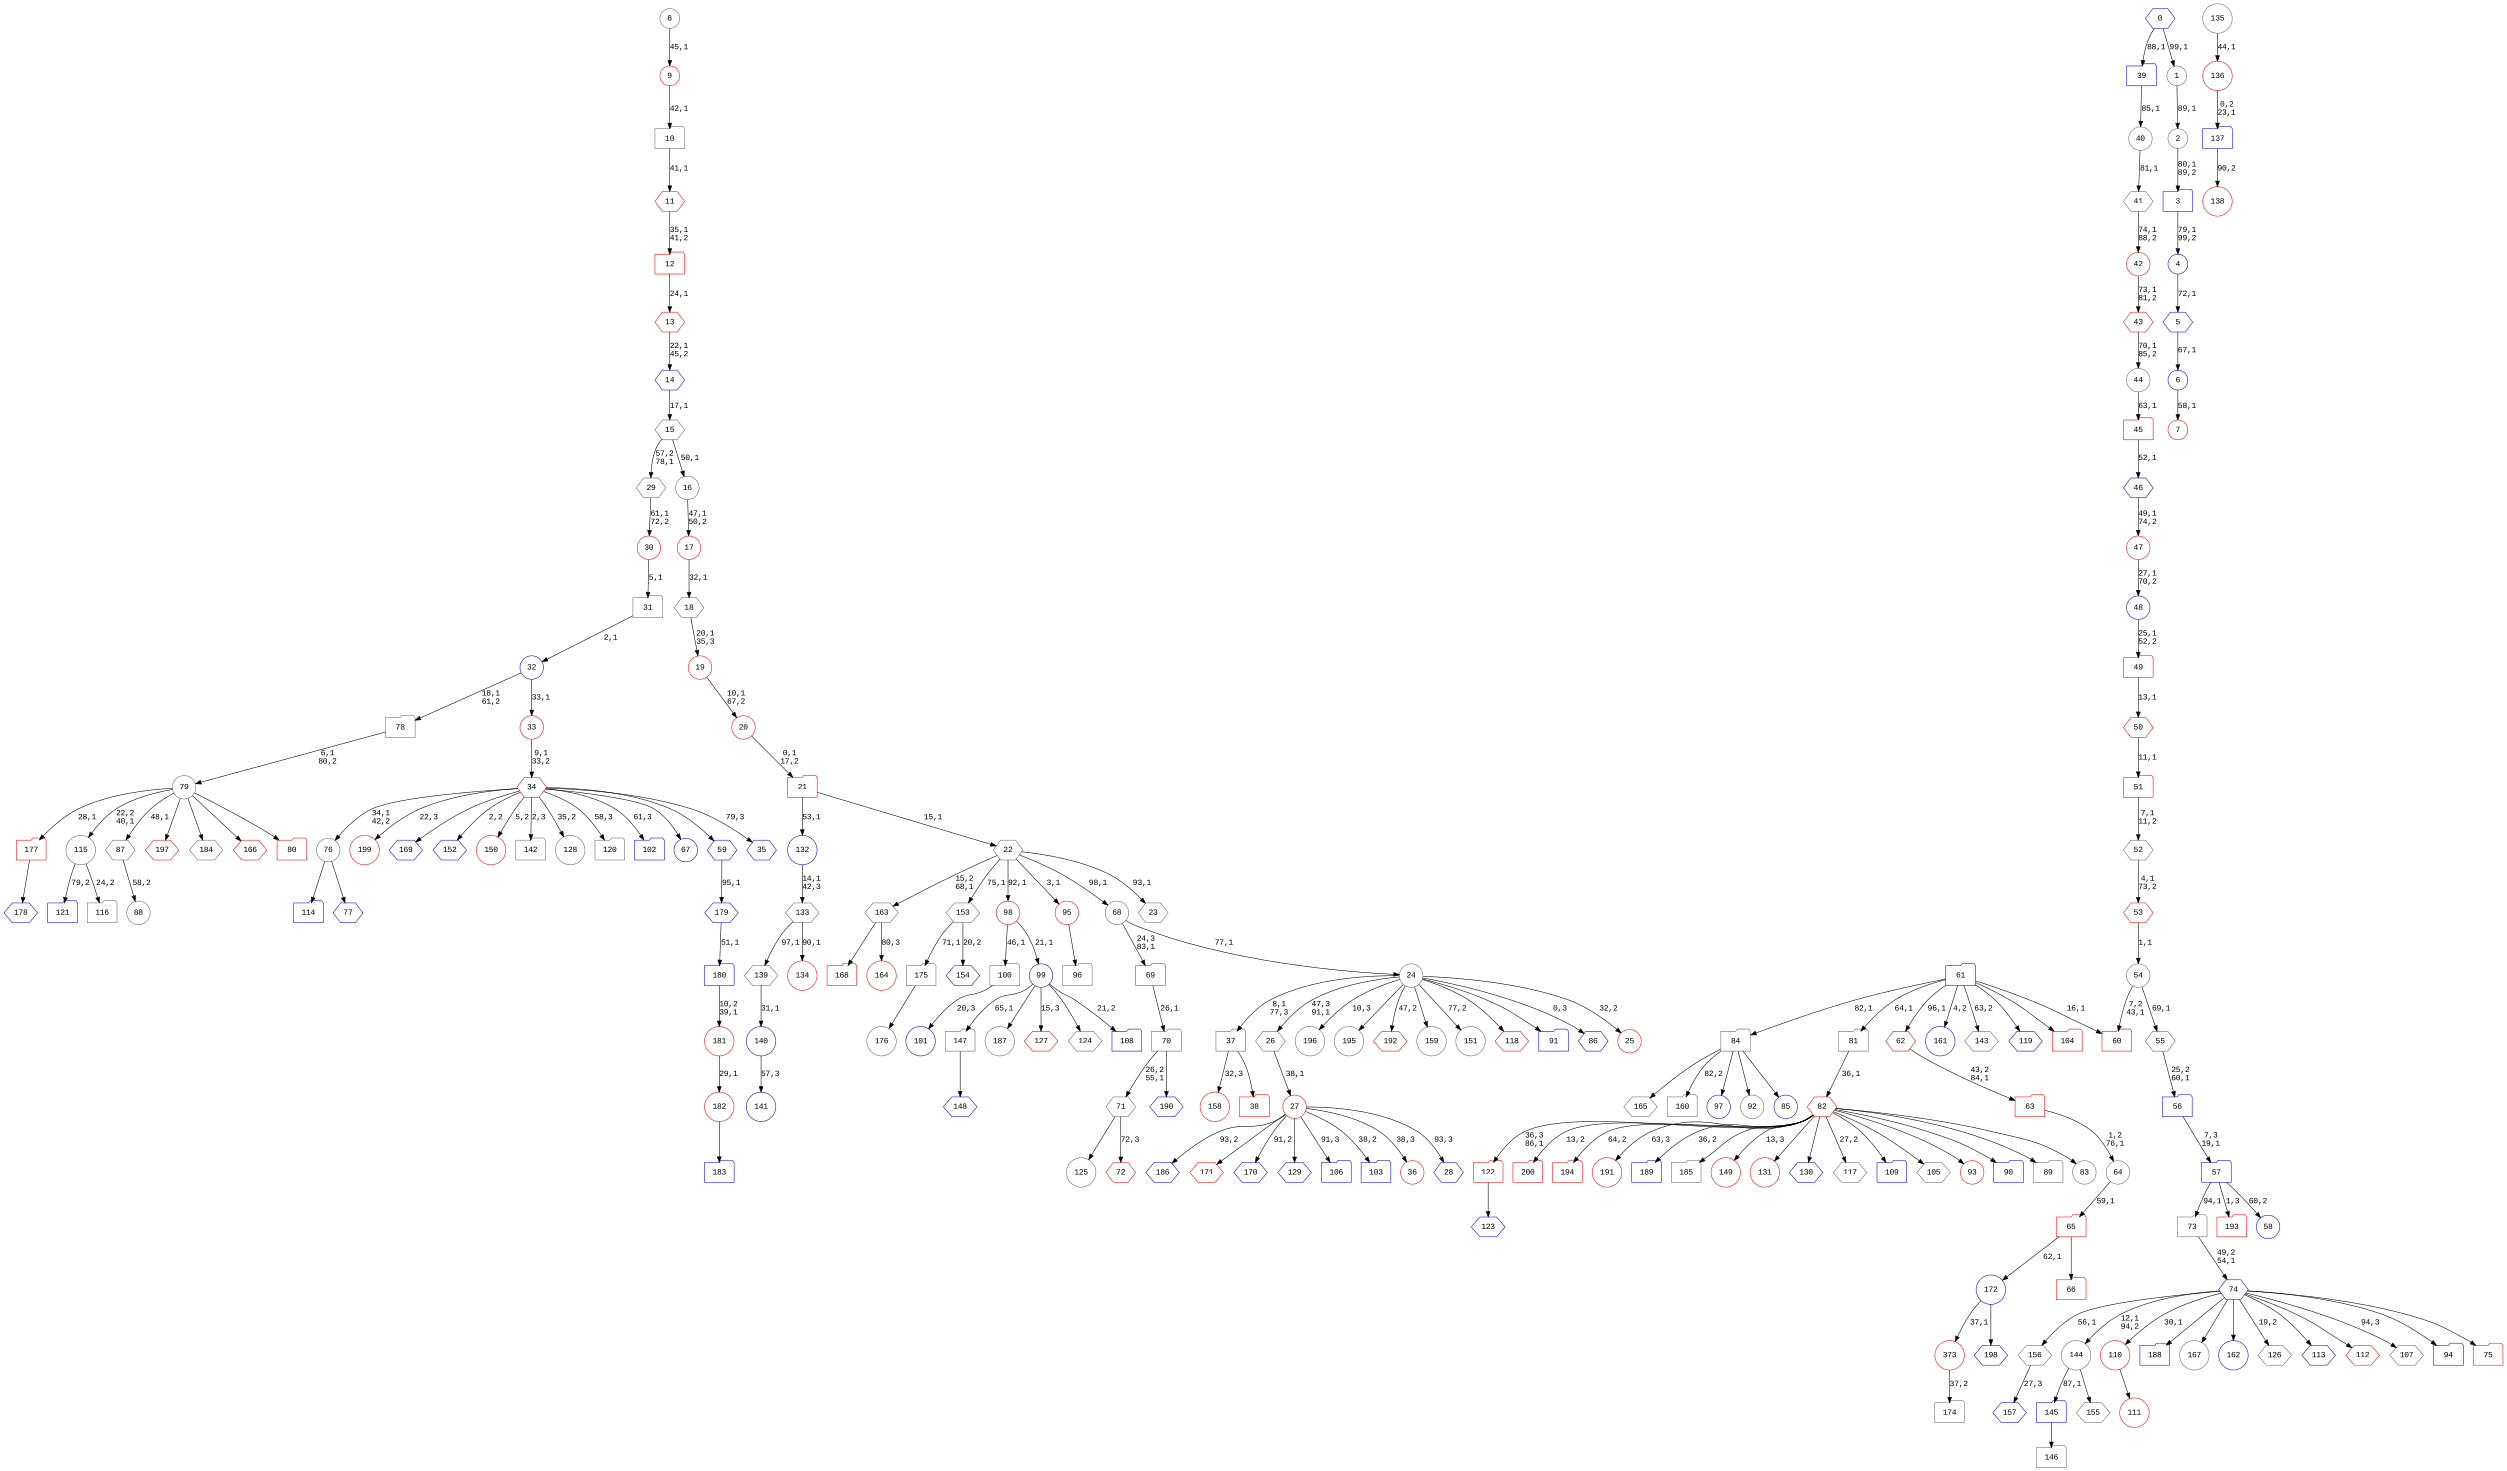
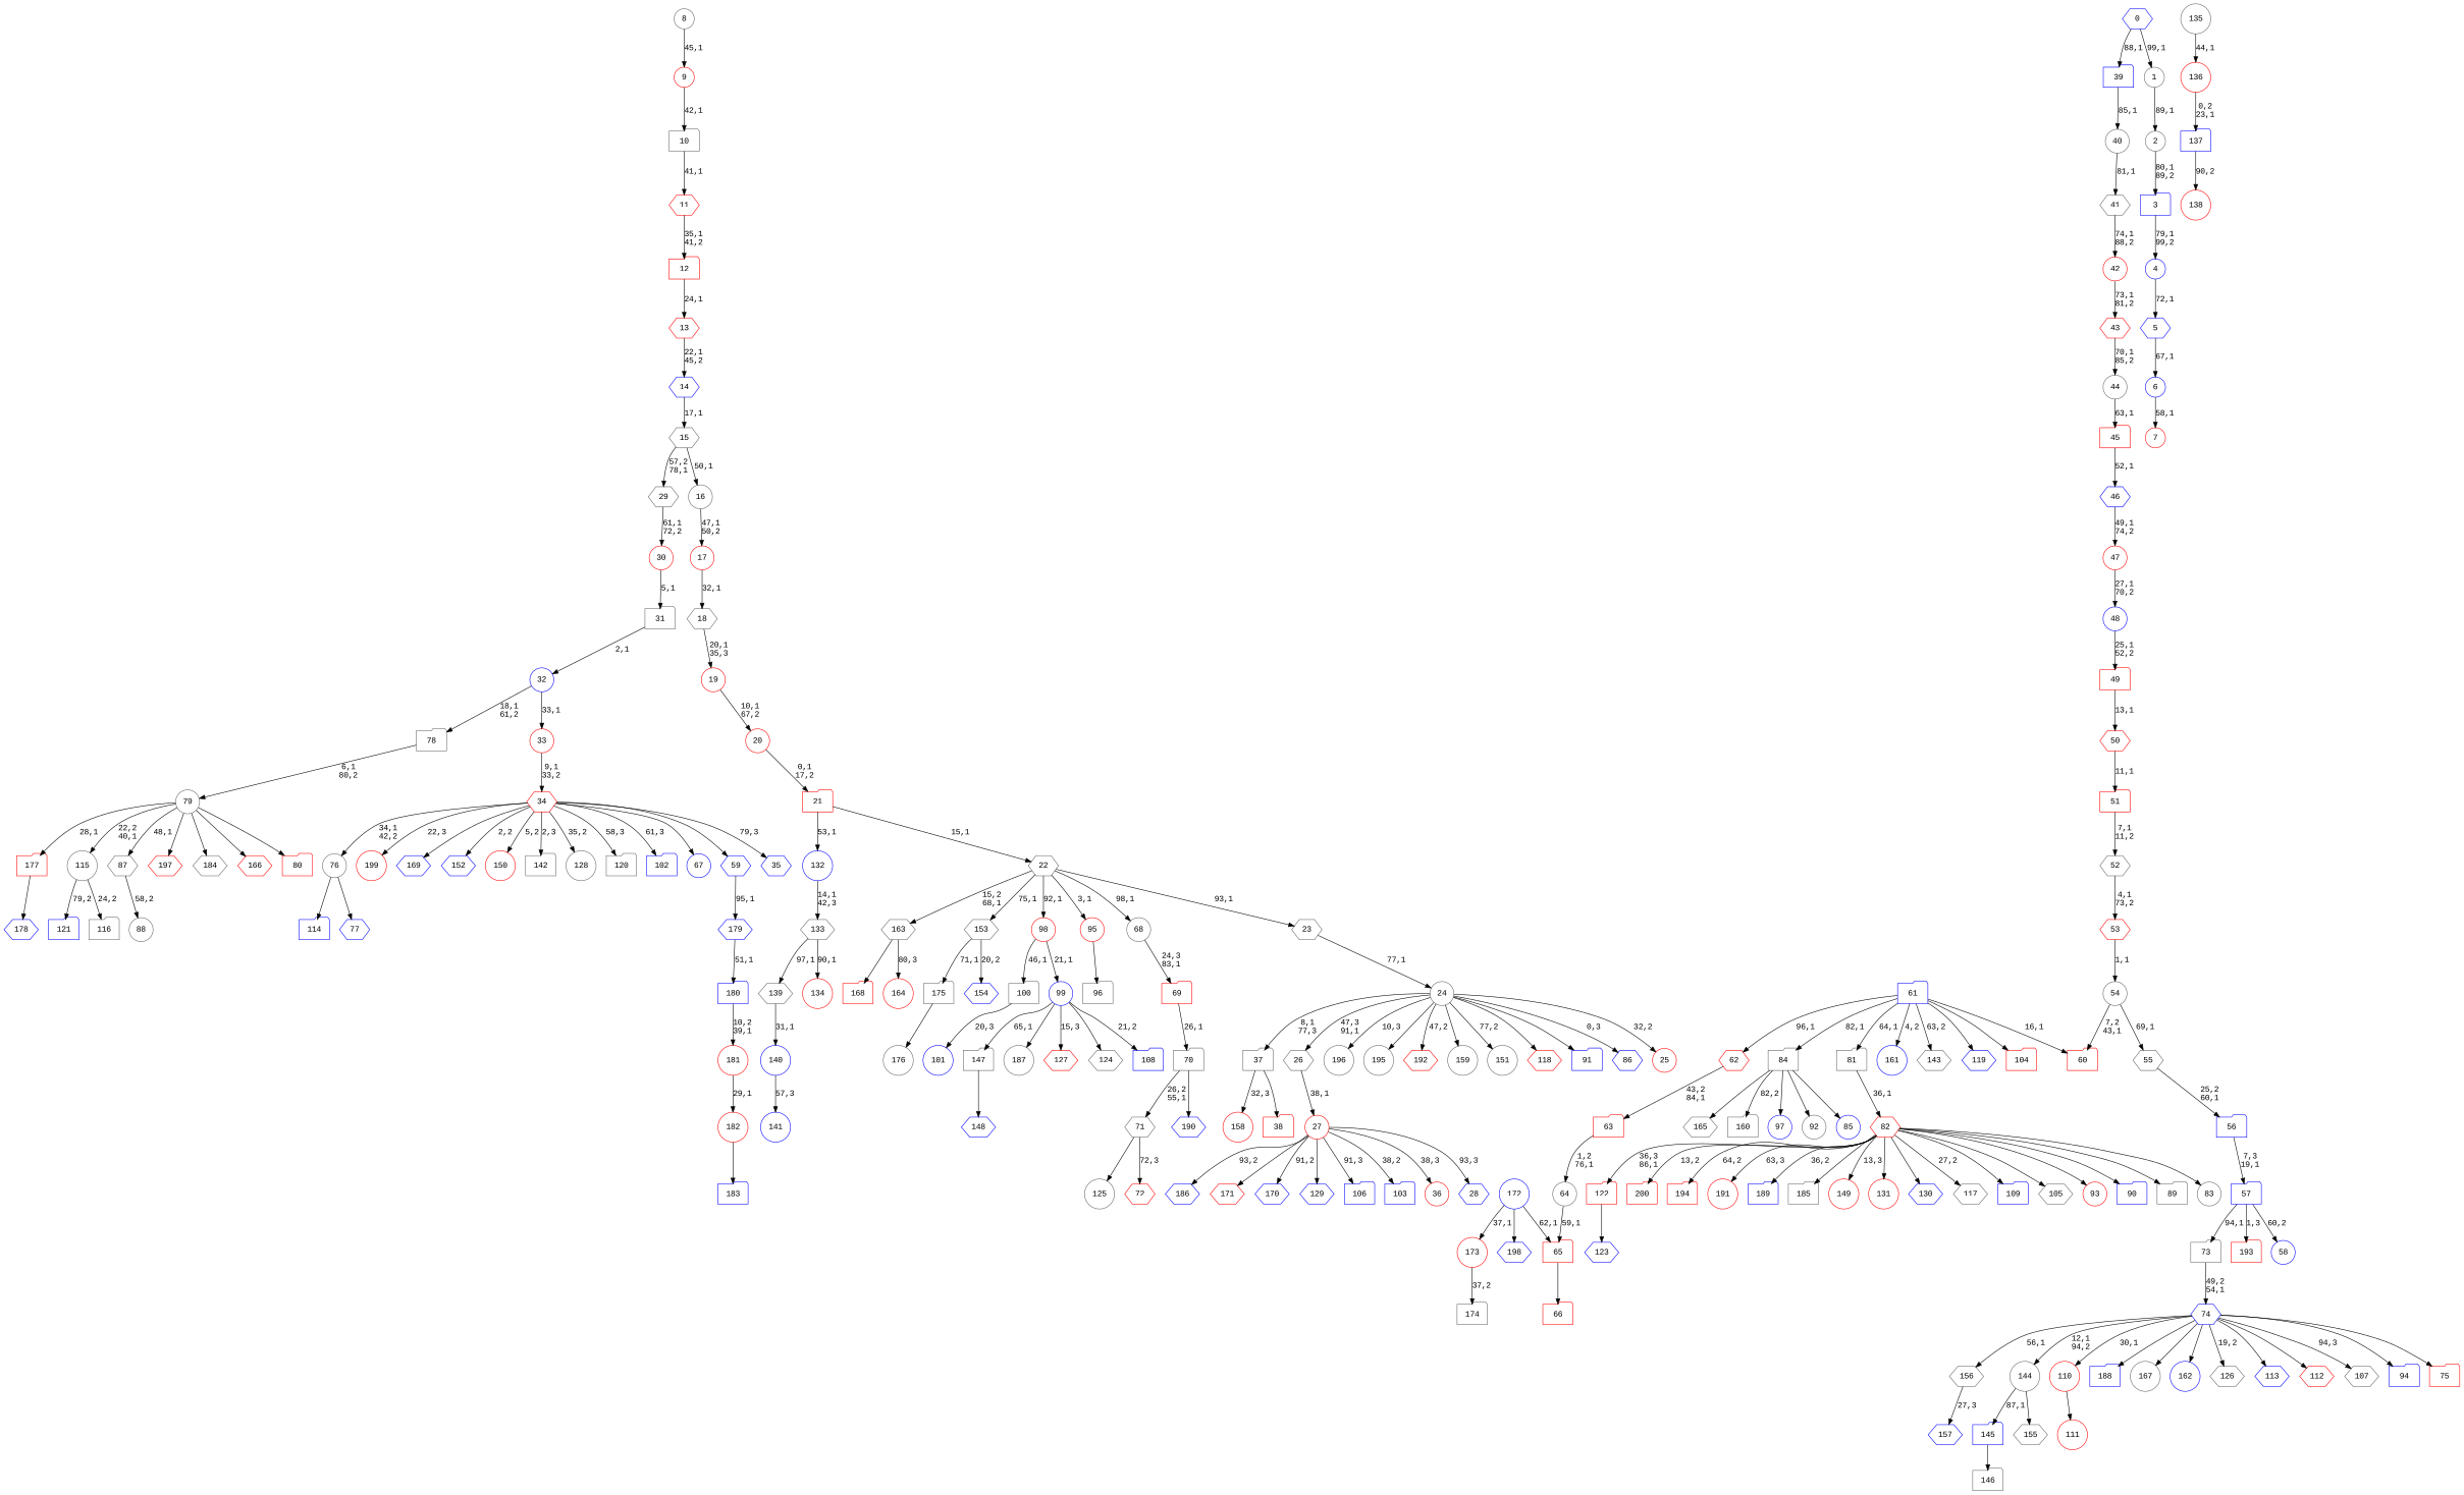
  digraph {
    fontname="Liberation Mono"
    node [color=gray40 fontname="Liberation Mono" shape=circle]
    edge [fontname="Liberation Mono"]
    182 [color=red]
    183 [color=blue shape=folder]
    181 [color=red]
    180 [color=blue shape=folder]
    179 [color=blue shape=hexagon]
    177 [color=red shape=folder]
    178 [color=blue shape=hexagon]
    175 [shape=folder]
    176
-   173 [color=red label=373]
+   173 [color=red]
    174 [shape=folder]
    172 [color=blue]
    198 [color=blue shape=hexagon]
    163 [shape=hexagon]
    168 [color=red shape=folder]
    164 [color=red]
    156 [shape=hexagon]
    157 [color=blue shape=hexagon]
    153 [shape=hexagon]
    154 [color=blue shape=hexagon]
    147 [shape=folder]
    148 [color=blue shape=hexagon]
    145 [color=blue shape=folder]
    146 [shape=folder]
    144
    155 [shape=hexagon]
    140 [color=blue]
    141 [color=blue]
    139 [shape=hexagon]
    137 [color=blue shape=folder]
    138 [color=red]
    136 [color=red]
    135
    134 [color=red]
    133 [shape=hexagon]
    132 [color=blue]
    122 [color=red shape=folder]
    123 [color=blue shape=hexagon]
    121 [color=blue shape=folder]
    115
    116 [shape=folder]
    110 [color=red]
    111 [color=red]
    100 [shape=folder]
    101 [color=blue]
    99 [color=blue]
    187
    127 [color=red shape=hexagon]
    124 [shape=hexagon]
    108 [color=blue shape=folder]
    98 [color=red]
    95 [color=red]
    96 [shape=folder]
    87 [shape=hexagon]
    88
    84 [shape=folder]
    165 [shape=hexagon]
    160 [shape=folder]
    97 [color=blue]
    92
    85 [color=blue]
    82 [color=red shape=hexagon]
    200 [color=red shape=folder]
    194 [color=red shape=folder]
    191 [color=red]
    189 [color=blue shape=folder]
    185 [shape=folder]
    149 [color=red]
    131 [color=red]
    130 [color=blue shape=hexagon]
    117 [shape=hexagon]
    109 [color=blue shape=folder]
    105 [shape=hexagon]
    93 [color=red]
    90 [color=blue shape=folder]
    89 [shape=folder]
    83
    81 [shape=folder]
    79
    197 [color=red shape=hexagon]
    184 [shape=hexagon]
    166 [color=red shape=hexagon]
    80 [color=red shape=folder]
    78 [shape=folder]
    114 [color=blue shape=folder]
    76
    77 [color=blue shape=hexagon]
    74 [color=blue shape=hexagon]
    188 [color=blue shape=folder]
    167
    162 [color=blue]
    126 [shape=hexagon]
    113 [color=blue shape=hexagon]
    112 [color=red shape=hexagon]
    107 [shape=hexagon]
    94 [color=blue shape=folder]
    75 [color=red shape=folder]
    73 [shape=folder]
    71 [shape=hexagon]
    125
    72 [color=red shape=hexagon]
    70 [shape=folder]
    190 [color=blue shape=hexagon]
    69 [color=red shape=folder]
    68
    65 [color=red shape=folder]
    66 [color=red shape=folder]
    64
    63 [color=red shape=folder]
    62 [color=red shape=hexagon]
    61 [color=blue shape=folder]
    161 [color=blue]
    143 [shape=hexagon]
    119 [color=blue shape=hexagon]
    104 [color=red shape=folder]
    60 [color=red shape=folder]
    57 [color=blue shape=folder]
    193 [color=red shape=folder]
    58 [color=blue]
    56 [color=blue shape=folder]
    55 [shape=hexagon]
    54
    53 [color=red shape=hexagon]
    52 [shape=hexagon]
    51 [color=red shape=folder]
    50 [color=red shape=hexagon]
    49 [color=red shape=folder]
    48 [color=blue]
    47 [color=red]
    46 [color=blue shape=hexagon]
    45 [color=red shape=folder]
    44
    43 [color=red shape=hexagon]
    42 [color=red]
    41 [shape=hexagon]
    40
    39 [color=blue shape=folder]
    37 [shape=folder]
    158 [color=red]
    38 [color=red shape=folder]
    34 [color=red shape=hexagon]
    199 [color=red]
    169 [color=blue shape=hexagon]
    152 [color=blue shape=hexagon]
    150 [color=red]
    142 [shape=folder]
    128
    120 [shape=folder]
    102 [color=blue shape=folder]
    67 [color=blue]
    59 [color=blue shape=hexagon]
    35 [color=blue shape=hexagon]
    33 [color=red]
    32 [color=blue]
    31 [shape=folder]
    30 [color=red]
    29 [shape=hexagon]
    27 [color=red]
    186 [color=blue shape=hexagon]
    171 [color=red shape=hexagon]
    170 [color=blue shape=hexagon]
    129 [color=blue shape=hexagon]
    106 [color=blue shape=folder]
    103 [color=blue shape=folder]
    36 [color=red]
    28 [color=blue shape=hexagon]
    26 [shape=hexagon]
    24
    196
    195
    192 [color=red shape=hexagon]
    159
    151
    118 [color=red shape=hexagon]
    91 [color=blue shape=folder]
    86 [color=blue shape=hexagon]
    25 [color=red]
    23 [shape=hexagon]
    22 [shape=hexagon]
    21 [color=red shape=folder]
    20 [color=red]
    19 [color=red]
    18 [shape=hexagon]
    17 [color=red]
    16
    15 [shape=hexagon]
    14 [color=blue shape=hexagon]
    13 [color=red shape=hexagon]
    12 [color=red shape=folder]
    11 [color=red shape=hexagon]
    10 [shape=folder]
    9 [color=red]
    8
    7 [color=red]
    6 [color=blue]
    5 [color=blue shape=hexagon]
    4 [color=blue]
    3 [color=blue shape=folder]
    2
    1
    0 [color=blue shape=hexagon]
    182 -> 183
    181 -> 182 [label="29,1"]
    180 -> 181 [label="10,2\n39,1"]
    179 -> 180 [label="51,1"]
    177 -> 178
    175 -> 176
    173 -> 174 [label="37,2"]
    172 -> 173 [label="37,1"]
    172 -> 198
    163 -> 168
    163 -> 164 [label="80,3"]
    156 -> 157 [label="27,3"]
    153 -> 175 [label="71,1"]
    153 -> 154 [label="20,2"]
    147 -> 148
    145 -> 146
    144 -> 145 [label="87,1"]
    144 -> 155
    140 -> 141 [label="57,3"]
    139 -> 140 [label="31,1"]
    137 -> 138 [label="90,2"]
    136 -> 137 [label="0,2\n23,1"]
    135 -> 136 [label="44,1"]
    133 -> 139 [label="97,1"]
    133 -> 134 [label="90,1"]
    132 -> 133 [label="14,1\n42,3"]
    122 -> 123
    115 -> 121 [label="79,2"]
    115 -> 116 [label="24,2"]
    110 -> 111
    100 -> 101 [label="20,3"]
    99 -> 147 [label="65,1"]
    99 -> 187
    99 -> 127 [label="15,3"]
    99 -> 124
    99 -> 108 [label="21,2"]
    98 -> 100 [label="46,1"]
    98 -> 99 [label="21,1"]
    95 -> 96
    87 -> 88 [label="58,2"]
    84 -> 165
    84 -> 160 [label="82,2"]
    84 -> 97
    84 -> 92
    84 -> 85
    82 -> 122 [label="36,3\n86,1"]
    82 -> 200 [label="13,2"]
    82 -> 194 [label="64,2"]
    82 -> 191 [label="63,3"]
    82 -> 189 [label="36,2"]
    82 -> 185
    82 -> 149 [label="13,3"]
    82 -> 131
    82 -> 130
    82 -> 117 [label="27,2"]
    82 -> 109
    82 -> 105
    82 -> 93
    82 -> 90
    82 -> 89
    82 -> 83
    81 -> 82 [label="36,1"]
    79 -> 177 [label="28,1"]
    79 -> 115 [label="22,2\n40,1"]
    79 -> 87 [label="48,1"]
    79 -> 197
    79 -> 184
    79 -> 166
    79 -> 80
    78 -> 79 [label="6,1\n80,2"]
    76 -> 114
    76 -> 77
    74 -> 156 [label="56,1"]
    74 -> 144 [label="12,1\n94,2"]
    74 -> 110 [label="30,1"]
    74 -> 188
    74 -> 167
    74 -> 162
    74 -> 126 [label="19,2"]
    74 -> 113
    74 -> 112
    74 -> 107 [label="94,3"]
    74 -> 94
    74 -> 75
    73 -> 74 [label="49,2\n54,1"]
    71 -> 125
    71 -> 72 [label="72,3"]
    70 -> 71 [label="26,2\n55,1"]
    70 -> 190
    69 -> 70 [label="26,1"]
    68 -> 69 [label="24,3\n83,1"]
-   65 -> 172 [label="62,1"]
+   172 -> 65 [label="62,1"]
    65 -> 66
    64 -> 65 [label="59,1"]
    63 -> 64 [label="1,2\n76,1"]
    62 -> 63 [label="43,2\n84,1"]
    61 -> 84 [label="82,1"]
    61 -> 81 [label="64,1"]
    61 -> 62 [label="96,1"]
    61 -> 161 [label="4,2"]
    61 -> 143 [label="63,2"]
    61 -> 119
    61 -> 104
    61 -> 60 [label="16,1"]
    57 -> 73 [label="94,1"]
    57 -> 193 [label="1,3"]
    57 -> 58 [label="60,2"]
    56 -> 57 [label="7,3\n19,1"]
    55 -> 56 [label="25,2\n60,1"]
    54 -> 60 [label="7,2\n43,1"]
    54 -> 55 [label="69,1"]
    53 -> 54 [label="1,1"]
    52 -> 53 [label="4,1\n73,2"]
    51 -> 52 [label="7,1\n11,2"]
    50 -> 51 [label="11,1"]
    49 -> 50 [label="13,1"]
    48 -> 49 [label="25,1\n52,2"]
    47 -> 48 [label="27,1\n70,2"]
    46 -> 47 [label="49,1\n74,2"]
    45 -> 46 [label="52,1"]
    44 -> 45 [label="63,1"]
    43 -> 44 [label="70,1\n85,2"]
    42 -> 43 [label="73,1\n81,2"]
    41 -> 42 [label="74,1\n88,2"]
    40 -> 41 [label="81,1"]
    39 -> 40 [label="85,1"]
    37 -> 158 [label="32,3"]
    37 -> 38
    34 -> 76 [label="34,1\n42,2"]
    34 -> 199 [label="22,3"]
    34 -> 169
    34 -> 152 [label="2,2"]
    34 -> 150 [label="5,2"]
    34 -> 142 [label="2,3"]
    34 -> 128 [label="35,2"]
    34 -> 120 [label="58,3"]
    34 -> 102 [label="61,3"]
    34 -> 67
    34 -> 59
    34 -> 35 [label="79,3"]
    59 -> 179 [label="95,1"]
    33 -> 34 [label="9,1\n33,2"]
    32 -> 78 [label="18,1\n61,2"]
    32 -> 33 [label="33,1"]
    31 -> 32 [label="2,1"]
    30 -> 31 [label="5,1"]
    29 -> 30 [label="61,1\n72,2"]
    27 -> 186 [label="93,2"]
    27 -> 171
    27 -> 170 [label="91,2"]
    27 -> 129
    27 -> 106 [label="91,3"]
    27 -> 103 [label="38,2"]
    27 -> 36 [label="38,3"]
    27 -> 28 [label="93,3"]
    26 -> 27 [label="38,1"]
    24 -> 37 [label="8,1\n77,3"]
    24 -> 26 [label="47,3\n91,1"]
    24 -> 196 [label="10,3"]
    24 -> 195
    24 -> 192 [label="47,2"]
    24 -> 159
    24 -> 151 [label="77,2"]
    24 -> 118
    24 -> 91
    24 -> 86 [label="0,3"]
    24 -> 25 [label="32,2"]
-   68 -> 24 [label="77,1"]
+   23 -> 24 [label="77,1"]
    22 -> 163 [label="15,2\n68,1"]
    22 -> 153 [label="75,1"]
    22 -> 98 [label="92,1"]
    22 -> 95 [label="3,1"]
    22 -> 68 [label="98,1"]
    22 -> 23 [label="93,1"]
    21 -> 132 [label="53,1"]
    21 -> 22 [label="15,1"]
    20 -> 21 [label="0,1\n17,2"]
    19 -> 20 [label="10,1\n67,2"]
    18 -> 19 [label="20,1\n35,3"]
    17 -> 18 [label="32,1"]
    16 -> 17 [label="47,1\n50,2"]
    15 -> 29 [label="57,2\n78,1"]
    15 -> 16 [label="50,1"]
    14 -> 15 [label="17,1"]
    13 -> 14 [label="22,1\n45,2"]
    12 -> 13 [label="24,1"]
    11 -> 12 [label="35,1\n41,2"]
    10 -> 11 [label="41,1"]
    9 -> 10 [label="42,1"]
    8 -> 9 [label="45,1"]
    6 -> 7 [label="58,1"]
    5 -> 6 [label="67,1"]
    4 -> 5 [label="72,1"]
    3 -> 4 [label="79,1\n99,2"]
    2 -> 3 [label="80,1\n89,2"]
    1 -> 2 [label="89,1"]
    0 -> 39 [label="88,1"]
    0 -> 1 [label="99,1"]
  }
